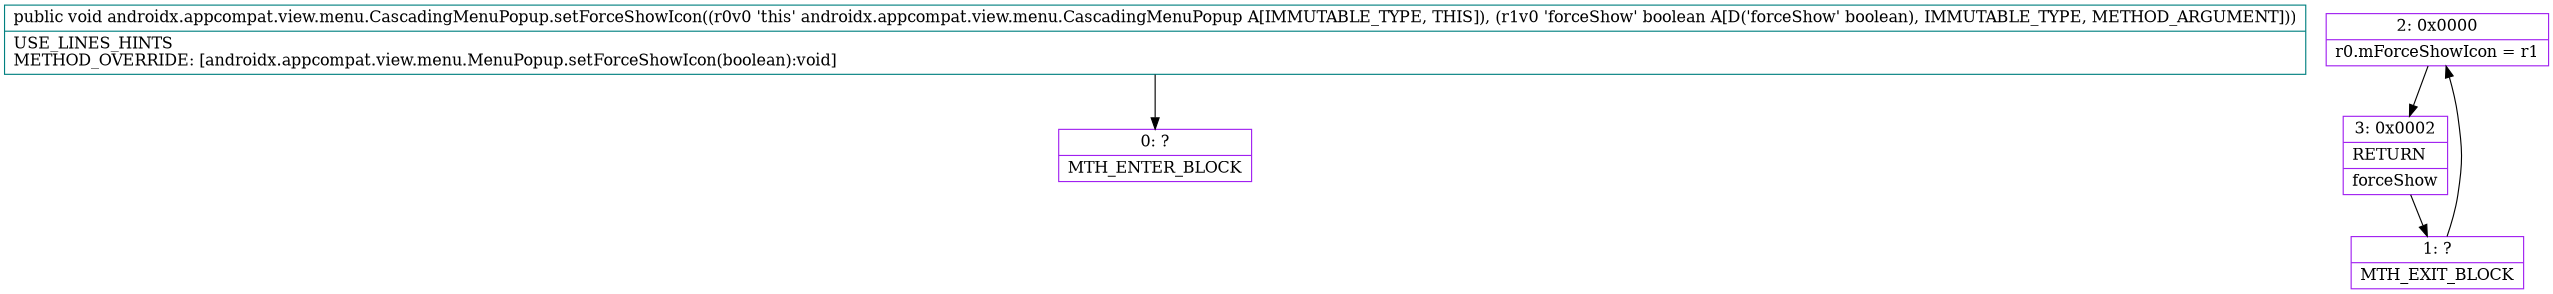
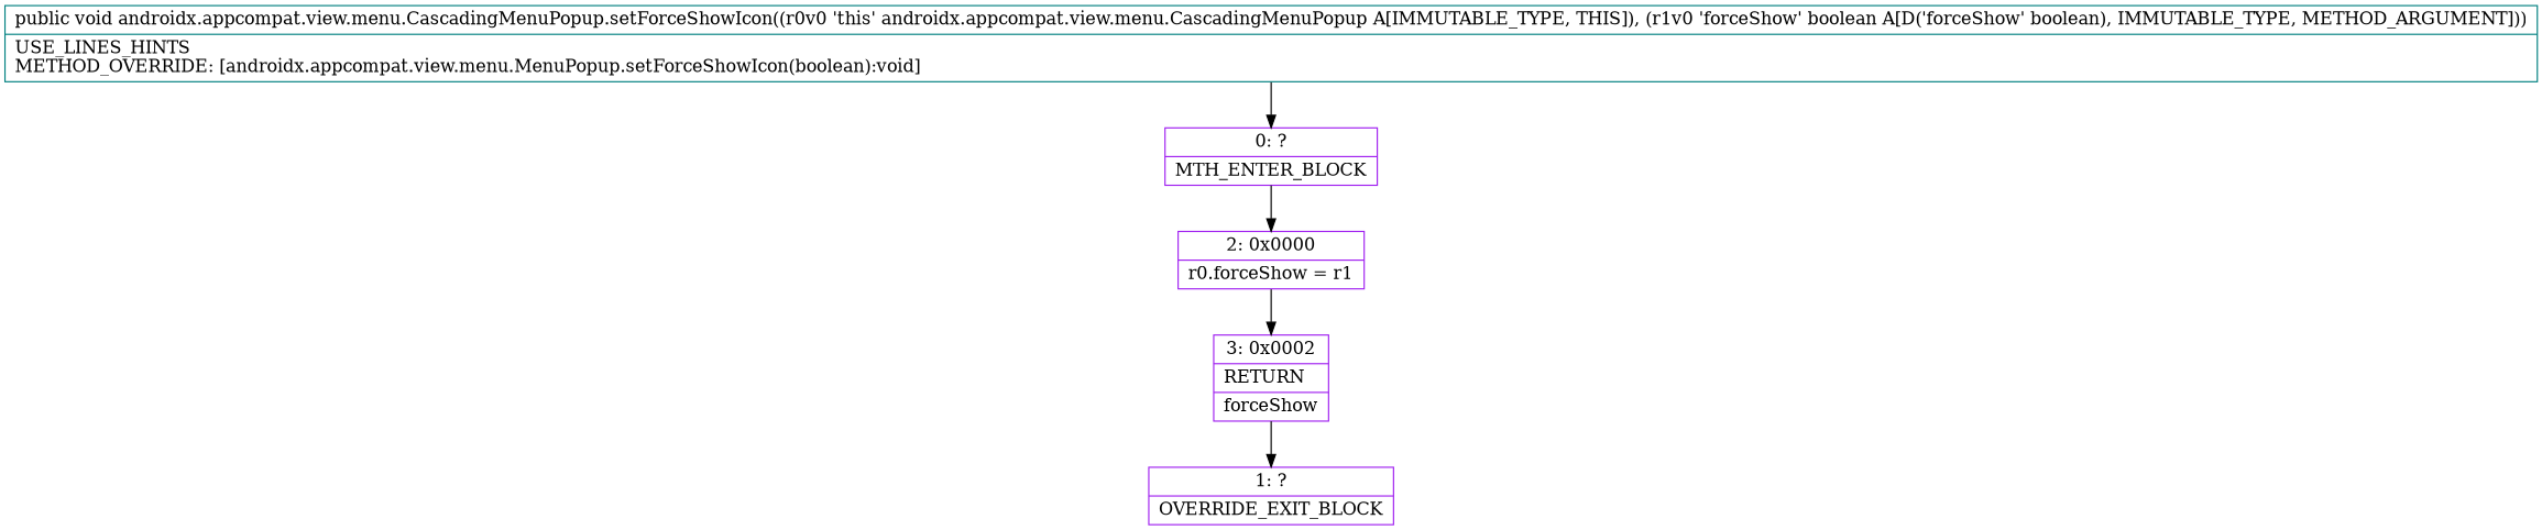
  digraph {
    node [color=purple shape=record]
    n1 [label="{0\:\ ?|MTH_ENTER_BLOCK\l}"]
-   n2 [label="{2\:\ 0x0000|r0.mForceShowIcon = r1\l}"]
+   n2 [label="{2\:\ 0x0000|r0.forceShow = r1\l}"]
    n3 [label="{3\:\ 0x0002|RETURN\l|forceShow\l}"]
-   n4 [label="{1\:\ ?|MTH_EXIT_BLOCK\l}"]
+   n4 [label="{1\:\ ?|OVERRIDE_EXIT_BLOCK\l}"]
    n5 [color=teal label="{public void androidx.appcompat.view.menu.CascadingMenuPopup.setForceShowIcon((r0v0 'this' androidx.appcompat.view.menu.CascadingMenuPopup A[IMMUTABLE_TYPE, THIS]), (r1v0 'forceShow' boolean A[D('forceShow' boolean), IMMUTABLE_TYPE, METHOD_ARGUMENT]))  | USE_LINES_HINTS\lMETHOD_OVERRIDE: [androidx.appcompat.view.menu.MenuPopup.setForceShowIcon(boolean):void]\l}"]
-   n4 -> n2
+   n1 -> n2
    n2 -> n3
    n3 -> n4
    n5 -> n1
  }
